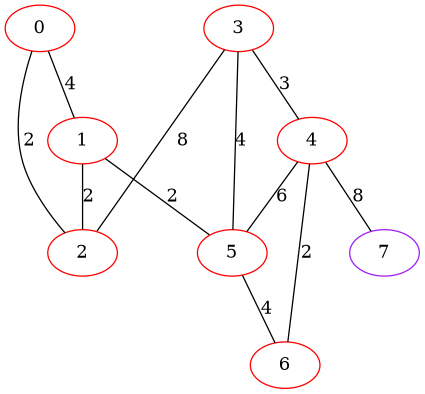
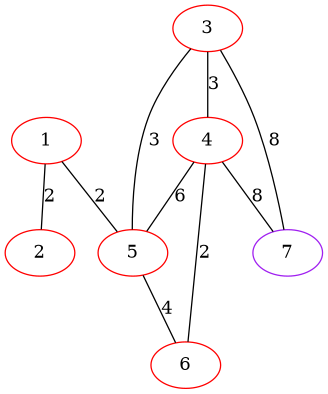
  graph {
    node [color=red weight=1]
-   0
    1
    2
    5
    3
    4
    7 [color=purple weight=4]
    6
-   0 -- 1 [label=4]
-   0 -- 2 [label=2]
    1 -- 2 [label=2]
    1 -- 5 [label=2]
    5 -- 6 [label=4]
-   3 -- 5 [label=4]
+   3 -- 5 [label=3]
    3 -- 4 [label=3]
-   3 -- 2 [label=8]
+   3 -- 7 [label=8]
    4 -- 5 [label=6]
    4 -- 7 [label=8]
    4 -- 6 [label=2]
  }
